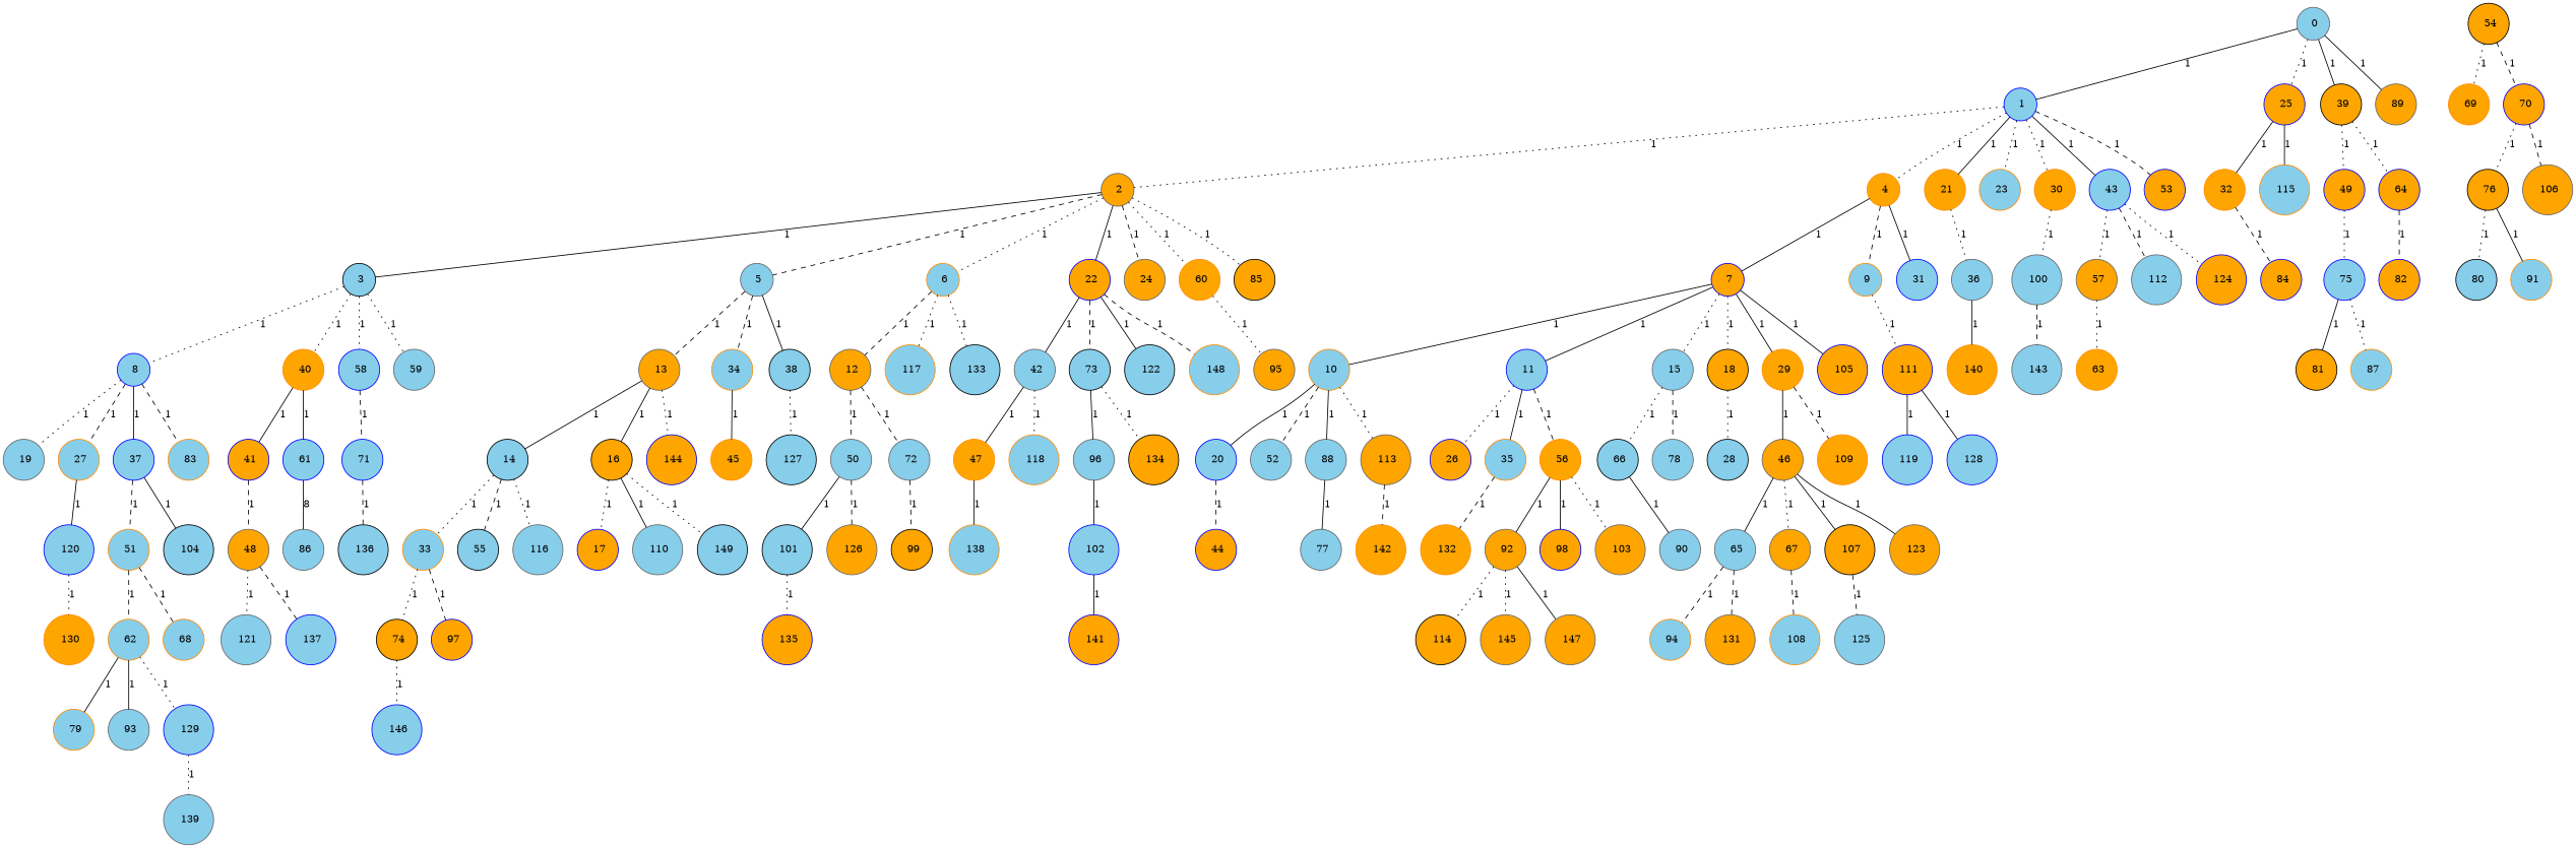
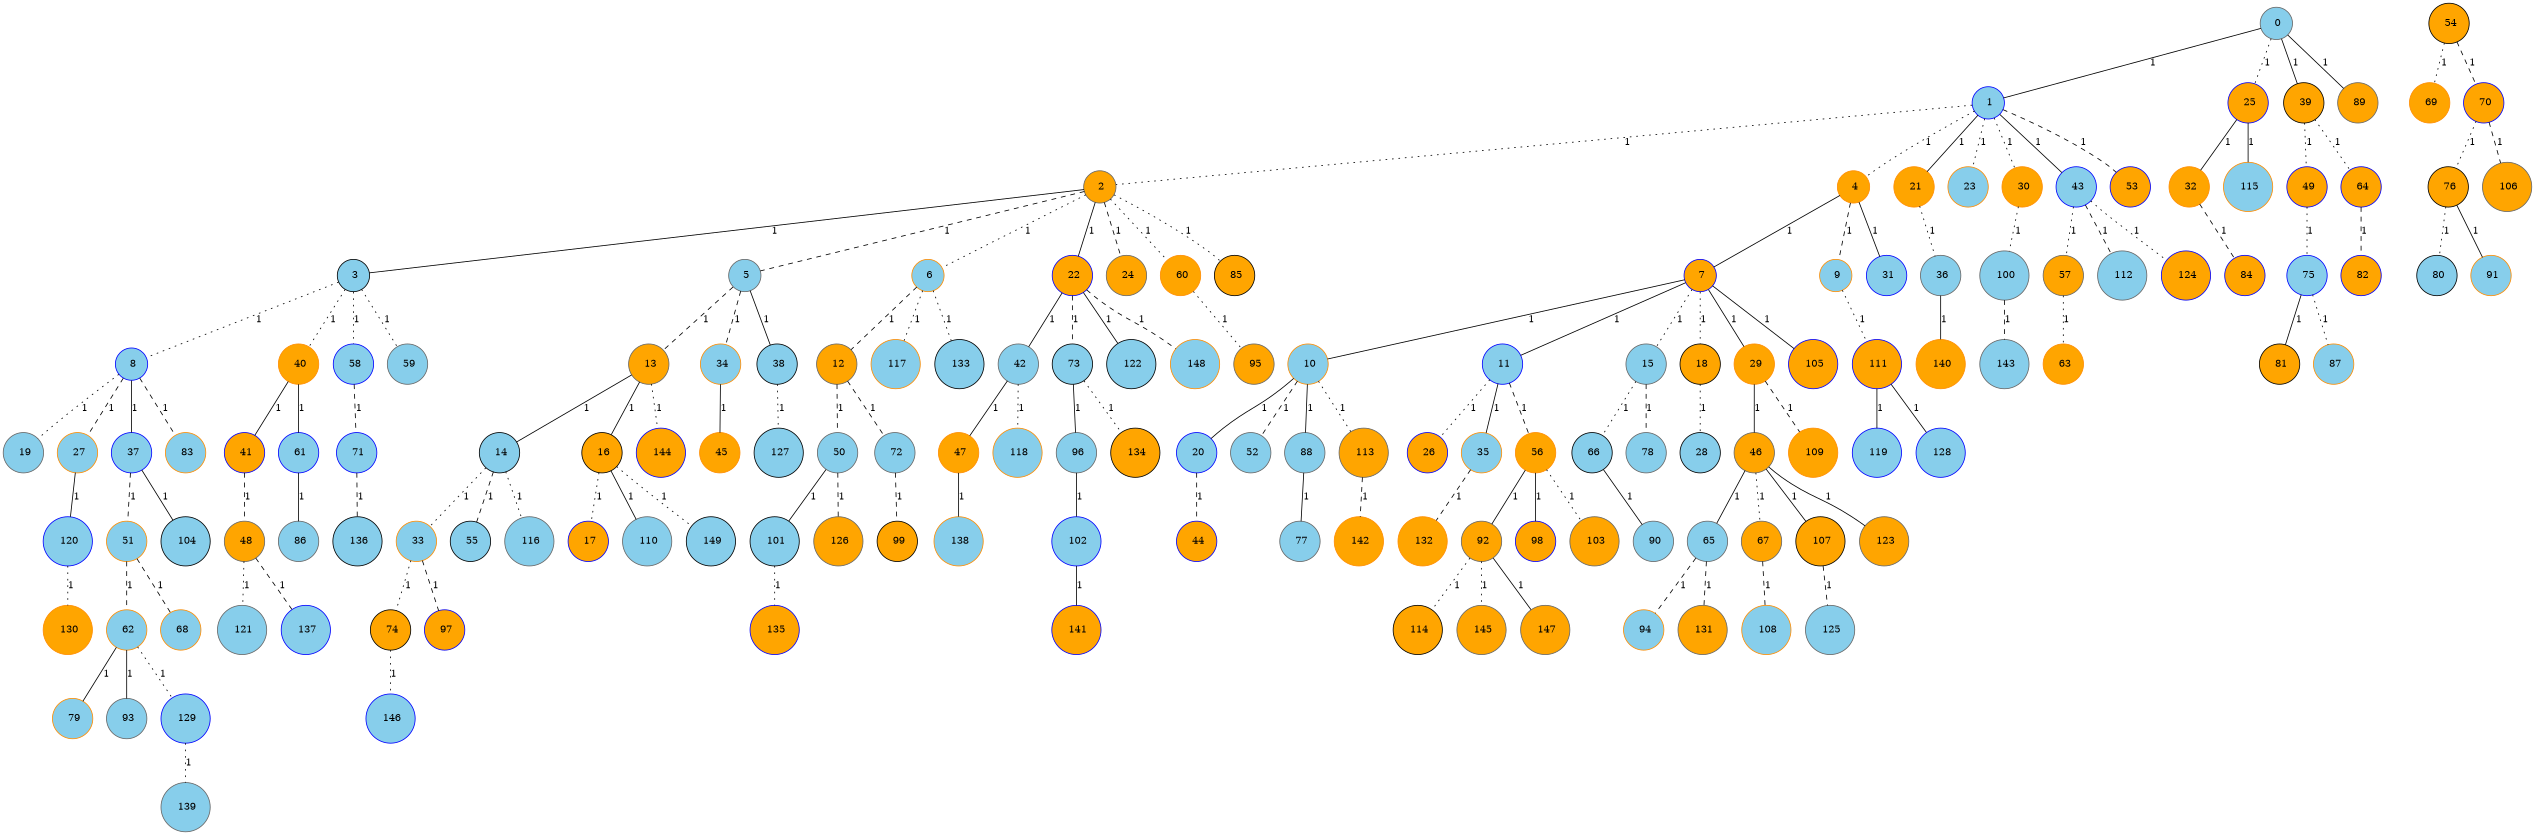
  graph {
    fixedsize="true;"
    node [color=gray40 fillcolor=skyblue fontsize=12 hight=.12 shape=circle style=filled]
    edge [fontsize=12 style=dotted]
    n1 [label=" 0" width=.12]
    n2 [color=blue label=" 1" width=.12]
    n3 [color=blue fillcolor=orange label=" 25" width=.12]
    n4 [color=black fillcolor=orange label=" 39" width=.12]
    n5 [fillcolor=orange label=" 89" width=.12]
    n6 [fillcolor=orange label=" 2" width=.12]
    n7 [color=darkorange fillcolor=orange label=" 4" width=.12]
    n8 [color=darkorange fillcolor=orange label=" 21" width=.12]
    n9 [color=darkorange label=" 23" width=.12]
    n10 [color=darkorange fillcolor=orange label=" 30" width=.12]
    n11 [color=blue label=" 43" width=.12]
    n12 [color=blue fillcolor=orange label=" 53" width=.12]
    n13 [color=darkorange fillcolor=orange label=" 32" width=.12]
    n14 [color=darkorange label=" 115" width=.12]
    n15 [color=blue fillcolor=orange label=" 49" width=.12]
    n16 [color=blue fillcolor=orange label=" 64" width=.12]
    n17 [color=black label=" 3" width=.12]
    n18 [label=" 5" width=.12]
    n19 [color=darkorange label=" 6" width=.12]
    n20 [color=blue fillcolor=orange label=" 22" width=.12]
    n21 [fillcolor=orange label=" 24" width=.12]
    n22 [color=darkorange fillcolor=orange label=" 60" width=.12]
    n23 [color=black fillcolor=orange label=" 85" width=.12]
    n24 [color=blue fillcolor=orange label=" 7" width=.12]
    n25 [color=darkorange label=" 9" width=.12]
    n26 [color=blue label=" 31" width=.12]
    n27 [label=" 36" width=.12]
    n28 [label=" 100" width=.12]
    n29 [fillcolor=orange label=" 57" width=.12]
    n30 [label=" 112" width=.12]
    n31 [color=blue fillcolor=orange label=" 124" width=.12]
    n32 [color=blue label=" 8" width=.12]
    n33 [color=darkorange fillcolor=orange label=" 40" width=.12]
    n34 [color=blue label=" 58" width=.12]
    n35 [label=" 59" width=.12]
    n36 [fillcolor=orange label=" 13" width=.12]
    n37 [color=darkorange label=" 34" width=.12]
    n38 [color=black label=" 38" width=.12]
    n39 [fillcolor=orange label=" 12" width=.12]
    n40 [color=darkorange label=" 117" width=.12]
    n41 [color=black label=" 133" width=.12]
    n42 [label=" 42" width=.12]
    n43 [color=black label=" 73" width=.12]
    n44 [color=black label=" 122" width=.12]
    n45 [color=darkorange label=" 148" width=.12]
    n46 [fillcolor=orange label=" 95" width=.12]
    n47 [label=" 19" width=.12]
    n48 [color=darkorange label=" 27" width=.12]
    n49 [color=blue label=" 37" width=.12]
    n50 [color=darkorange label=" 83" width=.12]
    n51 [color=blue fillcolor=orange label=" 41" width=.12]
    n52 [color=blue label=" 61" width=.12]
    n53 [color=blue label=" 71" width=.12]
    n54 [color=darkorange label=" 10" width=.12]
    n55 [color=blue label=" 11" width=.12]
    n56 [label=" 15" width=.12]
    n57 [color=black fillcolor=orange label=" 18" width=.12]
    n58 [color=darkorange fillcolor=orange label=" 29" width=.12]
    n59 [color=blue fillcolor=orange label=" 105" width=.12]
    n60 [color=blue fillcolor=orange label=" 111" width=.12]
    n61 [color=black label=" 14" width=.12]
    n62 [color=black fillcolor=orange label=" 16" width=.12]
    n63 [color=blue fillcolor=orange label=" 144" width=.12]
    n64 [color=darkorange fillcolor=orange label=" 45" width=.12]
    n65 [color=black label=" 127" width=.12]
    n66 [label=" 50" width=.12]
    n67 [label=" 72" width=.12]
    n68 [color=blue label=" 20" width=.12]
    n69 [label=" 52" width=.12]
    n70 [label=" 88" width=.12]
    n71 [fillcolor=orange label=" 113" width=.12]
    n72 [color=blue fillcolor=orange label=" 26" width=.12]
    n73 [color=darkorange label=" 35" width=.12]
    n74 [color=darkorange fillcolor=orange label=" 56" width=.12]
    n75 [color=black label=" 66" width=.12]
    n76 [label=" 78" width=.12]
    n77 [color=black label=" 28" width=.12]
    n78 [fillcolor=orange label=" 46" width=.12]
    n79 [color=darkorange fillcolor=orange label=" 109" width=.12]
    n80 [color=blue label=" 120" width=.12]
    n81 [color=darkorange label=" 51" width=.12]
    n82 [color=black label=" 104" width=.12]
    n83 [color=blue label=" 119" width=.12]
    n84 [color=blue label=" 128" width=.12]
    n85 [color=blue fillcolor=orange label=" 44" width=.12]
    n86 [label=" 77" width=.12]
    n87 [color=darkorange fillcolor=orange label=" 142" width=.12]
    n88 [color=darkorange fillcolor=orange label=" 132" width=.12]
    n89 [fillcolor=orange label=" 92" width=.12]
    n90 [color=blue fillcolor=orange label=" 98" width=.12]
    n91 [fillcolor=orange label=" 103" width=.12]
    n92 [color=black label=" 101" width=.12]
    n93 [fillcolor=orange label=" 126" width=.12]
    n94 [color=black fillcolor=orange label=" 99" width=.12]
    n95 [color=darkorange label=" 33" width=.12]
    n96 [color=black label=" 55" width=.12]
    n97 [label=" 116" width=.12]
    n98 [color=blue fillcolor=orange label=" 17" width=.12]
    n99 [label=" 110" width=.12]
    n100 [color=black label=" 149" width=.12]
    n101 [color=black fillcolor=orange label=" 74" width=.12]
    n102 [color=blue fillcolor=orange label=" 97" width=.12]
    n103 [label=" 90" width=.12]
    n104 [color=darkorange fillcolor=orange label=" 140" width=.12]
    n105 [color=darkorange fillcolor=orange label=" 47" width=.12]
    n106 [color=darkorange label=" 118" width=.12]
    n107 [label=" 96" width=.12]
    n108 [color=black fillcolor=orange label=" 134" width=.12]
    n109 [color=black fillcolor=orange label=" 54" width=.12]
    n110 [color=darkorange fillcolor=orange label=" 69" width=.12]
    n111 [color=blue fillcolor=orange label=" 70" width=.12]
    n112 [color=blue fillcolor=orange label=" 84" width=.12]
    n113 [color=darkorange fillcolor=orange label=" 130" width=.12]
    n114 [label=" 65" width=.12]
    n115 [fillcolor=orange label=" 67" width=.12]
    n116 [color=black fillcolor=orange label=" 107" width=.12]
    n117 [fillcolor=orange label=" 123" width=.12]
    n118 [label=" 143" width=.12]
    n119 [color=blue label=" 146" width=.12]
    n120 [color=darkorange label=" 62" width=.12]
    n121 [color=darkorange label=" 68" width=.12]
    n122 [color=blue label=" 75" width=.12]
    n123 [color=blue fillcolor=orange label=" 82" width=.12]
    n124 [fillcolor=orange label=" 48" width=.12]
    n125 [label=" 86" width=.12]
    n126 [label=" 121" width=.12]
    n127 [color=blue label=" 137" width=.12]
    n128 [color=darkorange label=" 138" width=.12]
    n129 [color=darkorange fillcolor=orange label=" 63" width=.12]
    n130 [color=darkorange label=" 94" width=.12]
    n131 [fillcolor=orange label=" 131" width=.12]
    n132 [color=darkorange label=" 108" width=.12]
    n133 [label=" 125" width=.12]
    n134 [color=black fillcolor=orange label=" 81" width=.12]
    n135 [color=darkorange label=" 87" width=.12]
    n136 [color=blue fillcolor=orange label=" 135" width=.12]
    n137 [color=darkorange label=" 79" width=.12]
    n138 [label=" 93" width=.12]
    n139 [color=blue label=" 129" width=.12]
    n140 [color=black fillcolor=orange label=" 76" width=.12]
    n141 [fillcolor=orange label=" 106" width=.12]
    n142 [color=black fillcolor=orange label=" 114" width=.12]
    n143 [fillcolor=orange label=" 145" width=.12]
    n144 [fillcolor=orange label=" 147" width=.12]
    n145 [color=black label=" 136" width=.12]
    n146 [label=" 139" width=.12]
    n147 [color=black label=" 80" width=.12]
    n148 [color=darkorange label=" 91" width=.12]
    n149 [color=blue label=" 102" width=.12]
    n150 [color=blue fillcolor=orange label=" 141" width=.12]
    n1 -- n2 [label=1 style=solid]
    n1 -- n3 [label=1]
    n1 -- n4 [label=1 style=solid]
    n1 -- n5 [label=1 style=solid]
    n2 -- n6 [label=1]
    n2 -- n7 [label=1]
    n2 -- n8 [label=1 style=solid]
    n2 -- n9 [label=1]
    n2 -- n10 [label=1]
    n2 -- n11 [label=1 style=solid]
    n2 -- n12 [label=1 style=dashed]
    n3 -- n13 [label=1 style=solid]
    n3 -- n14 [label=1 style=solid]
    n4 -- n15 [label=1]
    n4 -- n16 [label=1]
    n6 -- n17 [label=1 style=solid]
    n6 -- n18 [label=1 style=dashed]
    n6 -- n19 [label=1]
    n6 -- n20 [label=1 style=solid]
    n6 -- n21 [label=1 style=dashed]
    n6 -- n22 [label=1]
    n6 -- n23 [label=1]
    n7 -- n24 [label=1 style=solid]
    n7 -- n25 [label=1 style=dashed]
    n7 -- n26 [label=1 style=solid]
    n8 -- n27 [label=1]
    n10 -- n28 [label=1]
    n11 -- n29 [label=1]
    n11 -- n30 [label=1 style=dashed]
    n11 -- n31 [label=1]
    n13 -- n112 [label=1 style=dashed]
    n15 -- n122 [label=1]
    n16 -- n123 [label=1 style=dashed]
    n17 -- n32 [label=1]
    n17 -- n33 [label=1]
    n17 -- n34 [label=1]
    n17 -- n35 [label=1]
    n18 -- n36 [label=1 style=dashed]
    n18 -- n37 [label=1 style=dashed]
    n18 -- n38 [label=1 style=solid]
    n19 -- n39 [label=1 style=dashed]
    n19 -- n40 [label=1]
    n19 -- n41 [label=1]
    n20 -- n42 [label=1 style=solid]
    n20 -- n43 [label=1 style=dashed]
    n20 -- n44 [label=1 style=solid]
    n20 -- n45 [label=1 style=dashed]
    n22 -- n46 [label=1]
    n24 -- n54 [label=1 style=solid]
    n24 -- n55 [label=1 style=solid]
    n24 -- n56 [label=1]
    n24 -- n57 [label=1]
    n24 -- n58 [label=1 style=solid]
    n24 -- n59 [label=1 style=solid]
    n25 -- n60 [label=1]
    n27 -- n104 [label=1 style=solid]
    n28 -- n118 [label=1 style=dashed]
    n29 -- n129 [label=1]
    n32 -- n47 [label=1]
    n32 -- n48 [label=1 style=dashed]
    n32 -- n49 [label=1 style=solid]
    n32 -- n50 [label=1 style=dashed]
    n33 -- n51 [label=1 style=solid]
    n33 -- n52 [label=1 style=solid]
    n34 -- n53 [label=1 style=dashed]
    n36 -- n61 [label=1 style=solid]
    n36 -- n62 [label=1 style=solid]
    n36 -- n63 [label=1]
    n37 -- n64 [label=1 style=solid]
    n38 -- n65 [label=1]
    n39 -- n66 [label=1 style=dashed]
    n39 -- n67 [label=1 style=dashed]
    n42 -- n105 [label=1 style=solid]
    n42 -- n106 [label=1]
    n43 -- n107 [label=1 style=solid]
    n43 -- n108 [label=1]
    n48 -- n80 [label=1 style=solid]
    n49 -- n81 [label=1 style=dashed]
    n49 -- n82 [label=1 style=solid]
    n51 -- n124 [label=1 style=dashed]
-   n52 -- n125 [label=8 style=solid]
+   n52 -- n125 [label=1 style=solid]
    n53 -- n145 [label=1 style=dashed]
    n54 -- n68 [label=1 style=solid]
    n54 -- n69 [label=1 style=dashed]
    n54 -- n70 [label=1 style=solid]
    n54 -- n71 [label=1]
    n55 -- n72 [label=1]
    n55 -- n73 [label=1 style=solid]
    n55 -- n74 [label=1 style=dashed]
    n56 -- n75 [label=1]
    n56 -- n76 [label=1 style=dashed]
    n57 -- n77 [label=1]
    n58 -- n78 [label=1 style=solid]
    n58 -- n79 [label=1 style=dashed]
    n60 -- n83 [label=1 style=solid]
    n60 -- n84 [label=1 style=solid]
    n61 -- n95 [label=1]
    n61 -- n96 [label=1 style=dashed]
    n61 -- n97 [label=1]
    n62 -- n98 [label=1]
    n62 -- n99 [label=1 style=solid]
    n62 -- n100 [label=1]
    n66 -- n92 [label=1 style=solid]
    n66 -- n93 [label=1 style=dashed]
    n67 -- n94 [label=1 style=dashed]
    n68 -- n85 [label=1 style=dashed]
    n70 -- n86 [label=1 style=solid]
    n71 -- n87 [label=1 style=dashed]
    n73 -- n88 [label=1 style=dashed]
    n74 -- n89 [label=1 style=solid]
    n74 -- n90 [label=1 style=solid]
    n74 -- n91 [label=1]
    n75 -- n103 [label=1 style=solid]
    n78 -- n114 [label=1 style=solid]
    n78 -- n115 [label=1]
    n78 -- n116 [label=1 style=solid]
    n78 -- n117 [label=1 style=solid]
    n80 -- n113 [label=1]
    n81 -- n120 [label=1 style=dashed]
    n81 -- n121 [label=1 style=dashed]
    n89 -- n142 [label=1]
    n89 -- n143 [label=1]
    n89 -- n144 [label=1 style=solid]
    n92 -- n136 [label=1]
    n95 -- n101 [label=1]
    n95 -- n102 [label=1 style=dashed]
    n101 -- n119 [label=1]
    n105 -- n128 [label=1 style=solid]
    n107 -- n149 [label=1 style=solid]
    n109 -- n110 [label=1]
    n109 -- n111 [label=1 style=dashed]
    n111 -- n140 [label=1]
    n111 -- n141 [label=1 style=dashed]
    n114 -- n130 [label=1 style=dashed]
    n114 -- n131 [label=1 style=dashed]
    n115 -- n132 [label=1 style=dashed]
    n116 -- n133 [label=1 style=dashed]
    n120 -- n137 [label=1 style=solid]
    n120 -- n138 [label=1 style=solid]
    n120 -- n139 [label=1]
    n122 -- n134 [label=1 style=solid]
    n122 -- n135 [label=1]
    n124 -- n126 [label=1]
    n124 -- n127 [label=1 style=dashed]
    n139 -- n146 [label=1]
    n140 -- n147 [label=1]
    n140 -- n148 [label=1 style=solid]
    n149 -- n150 [label=1 style=solid]
  }
